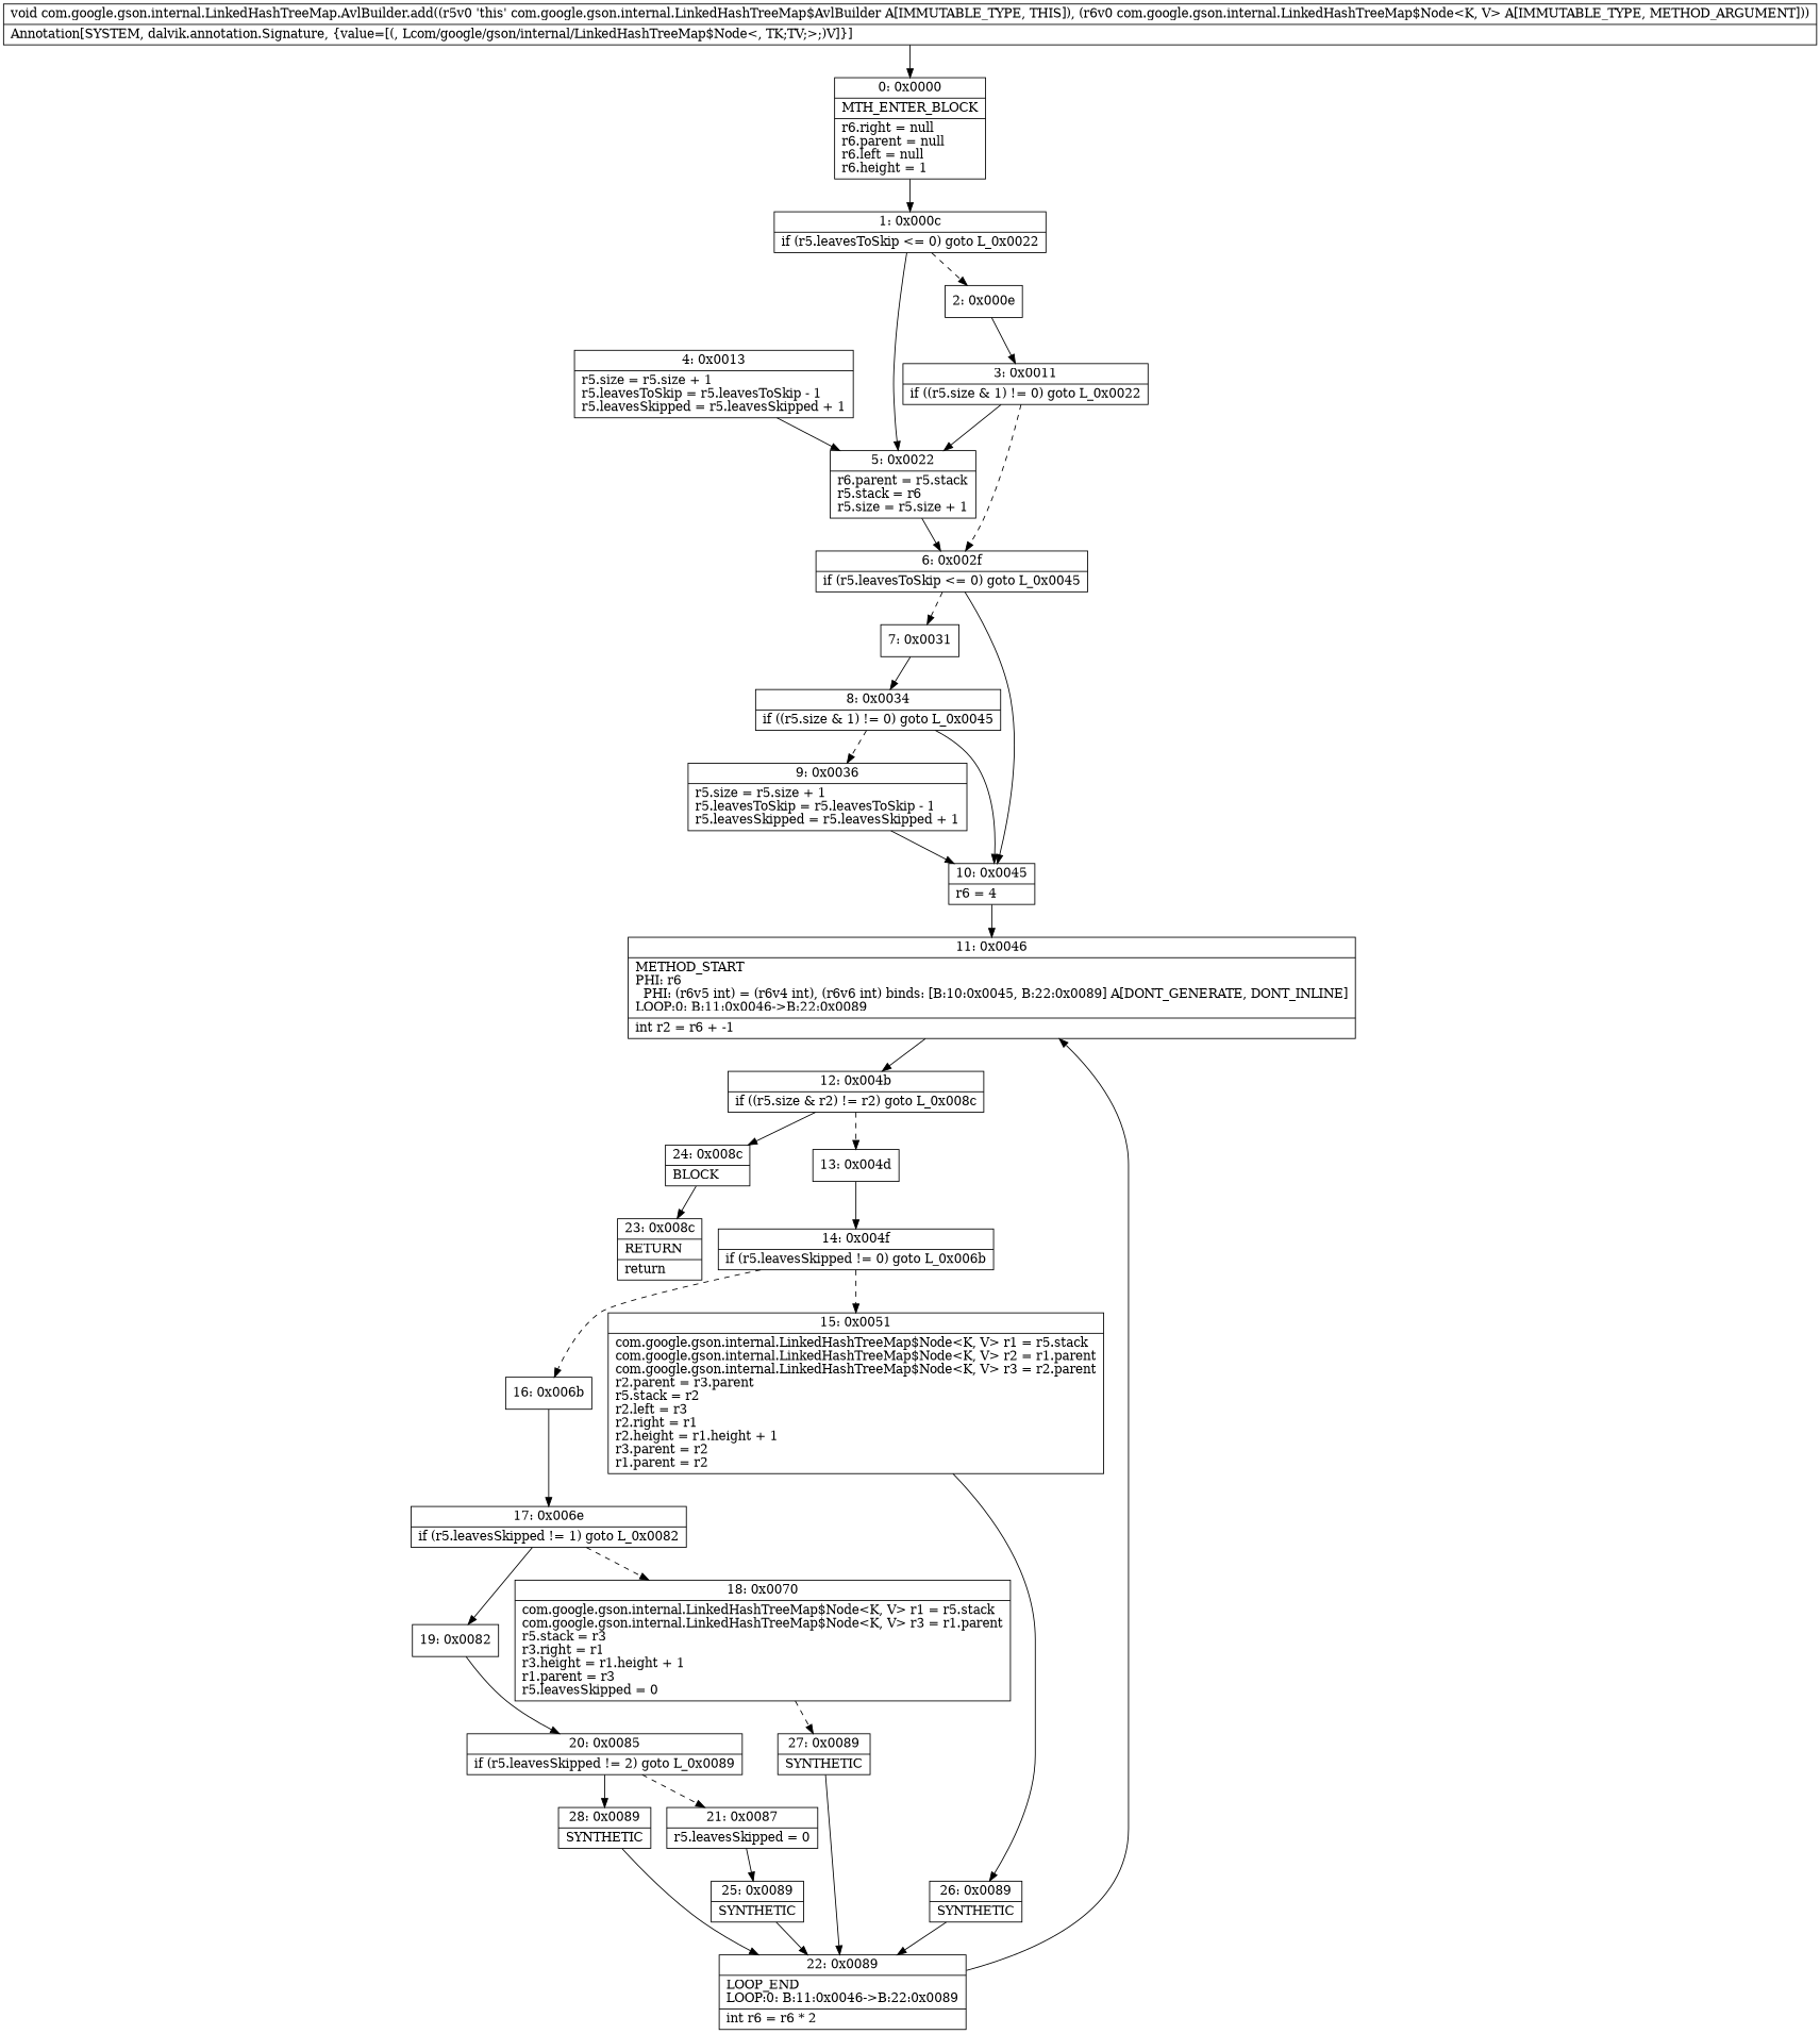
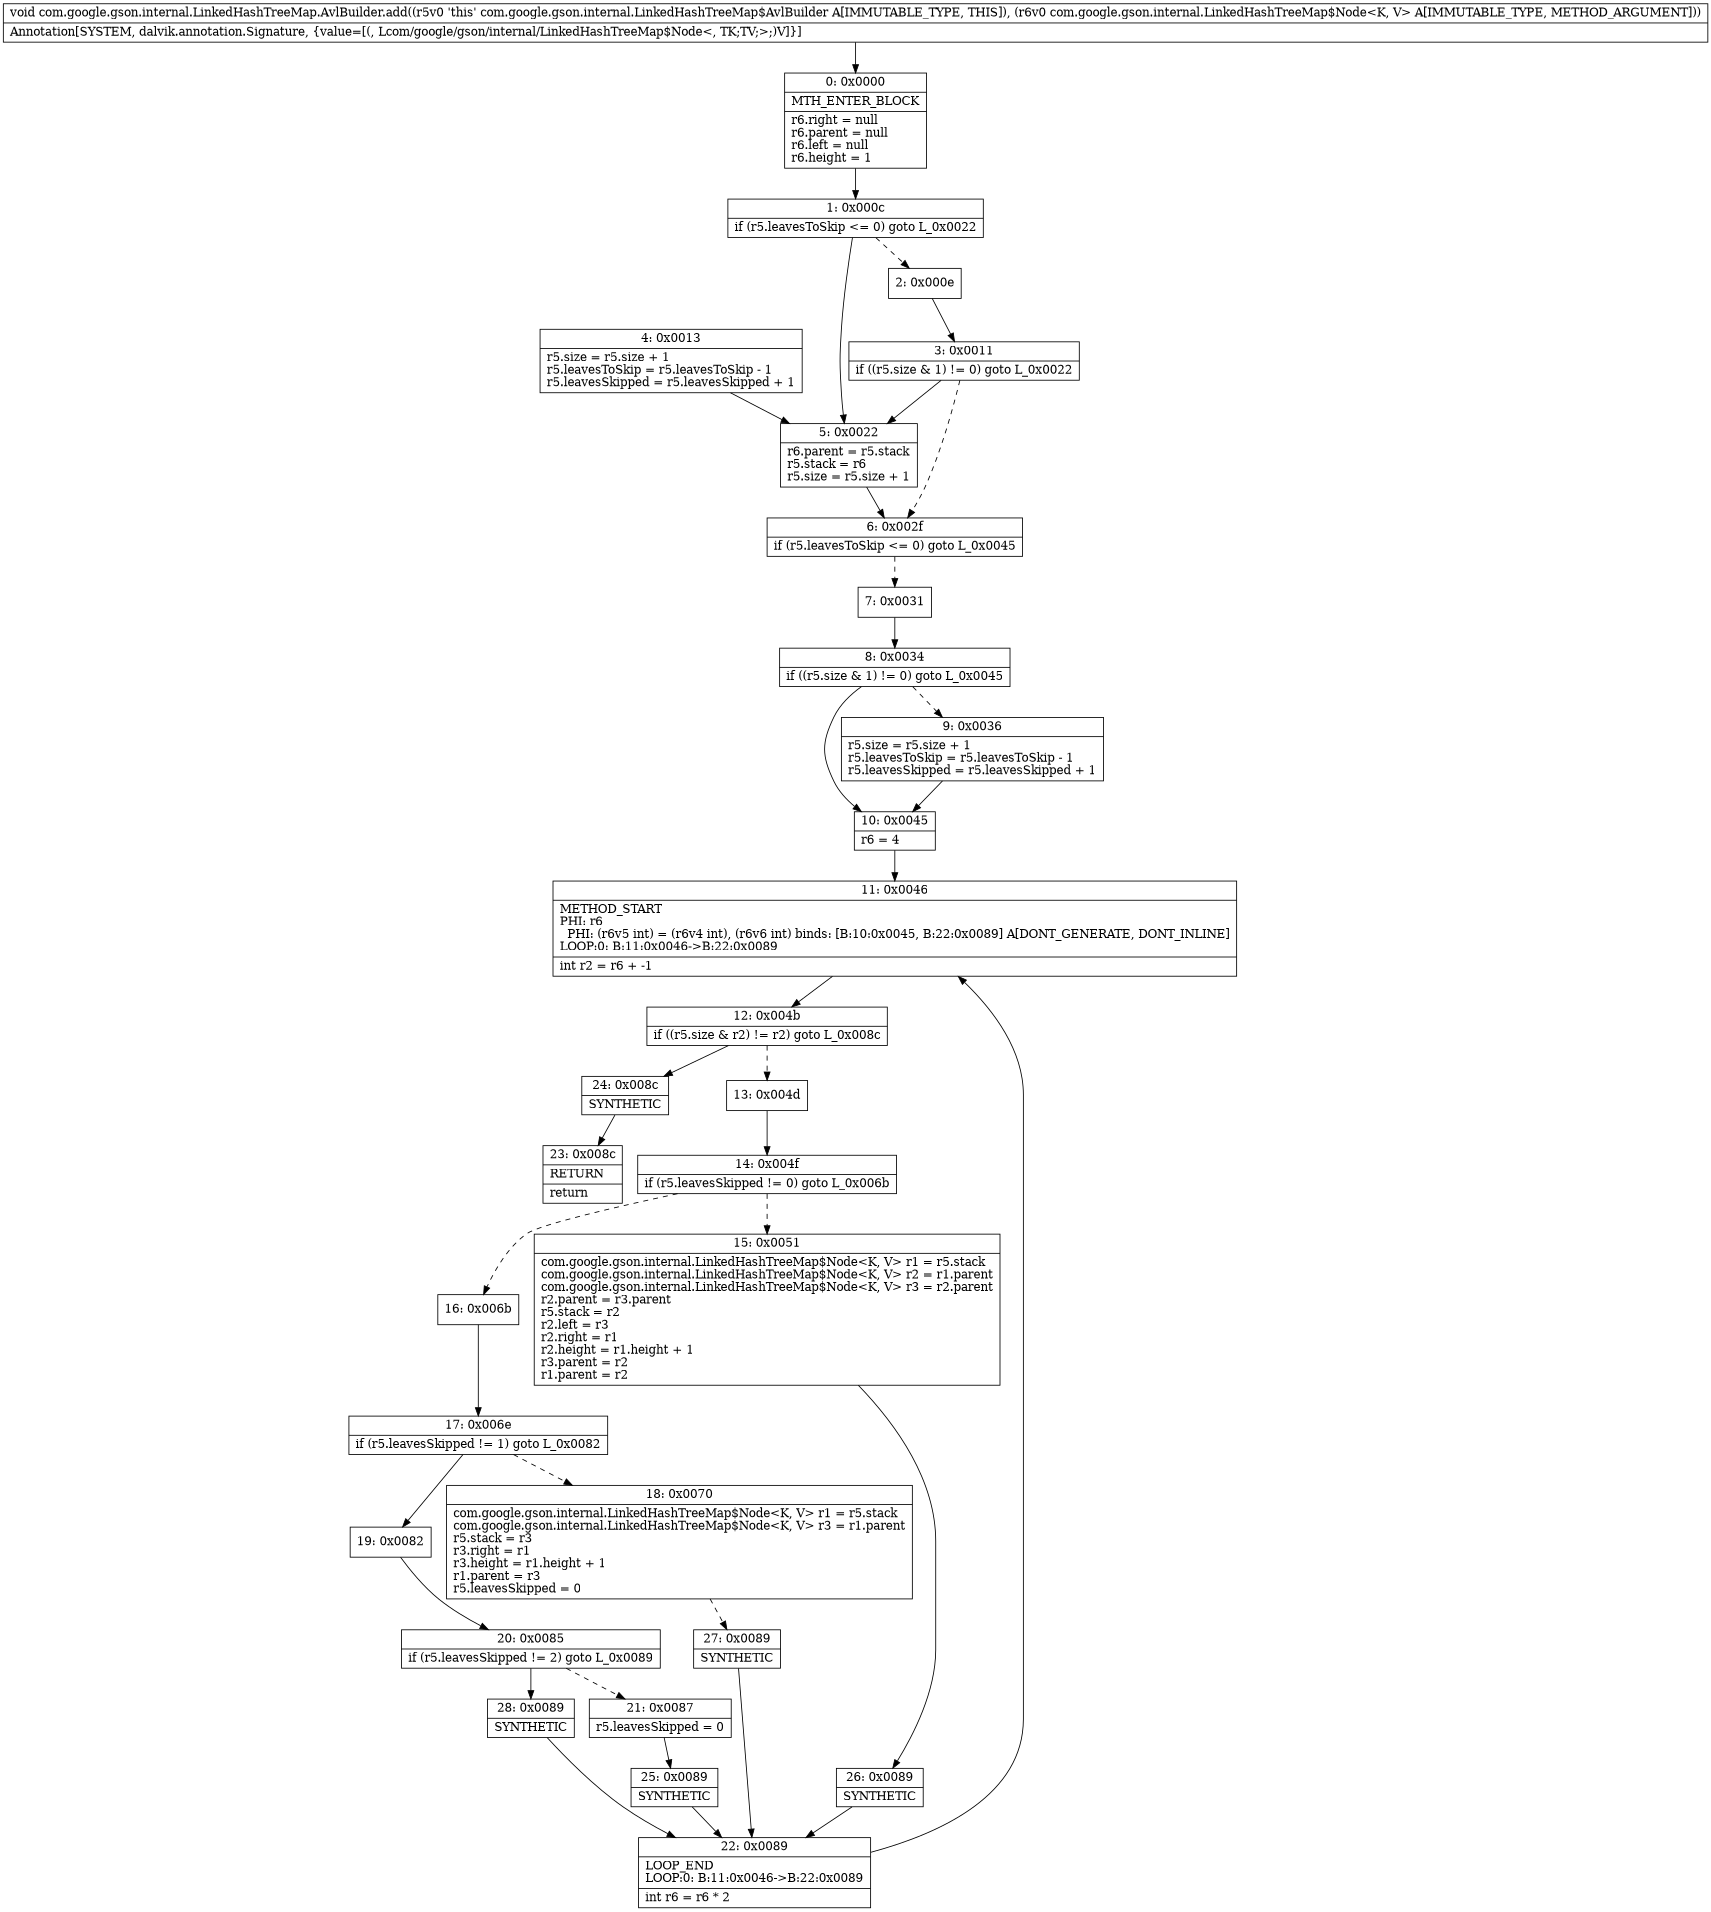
  digraph {
    node [shape=record]
    n1 [label="{0\:\ 0x0000|MTH_ENTER_BLOCK\l|r6.right = null\lr6.parent = null\lr6.left = null\lr6.height = 1\l}"]
    n2 [label="{1\:\ 0x000c|if (r5.leavesToSkip \<= 0) goto L_0x0022\l}"]
    n3 [label="{2\:\ 0x000e}"]
    n4 [label="{5\:\ 0x0022|r6.parent = r5.stack\lr5.stack = r6\lr5.size = r5.size + 1\l}"]
    n5 [label="{3\:\ 0x0011|if ((r5.size & 1) != 0) goto L_0x0022\l}"]
    n6 [label="{6\:\ 0x002f|if (r5.leavesToSkip \<= 0) goto L_0x0045\l}"]
    n7 [label="{4\:\ 0x0013|r5.size = r5.size + 1\lr5.leavesToSkip = r5.leavesToSkip \- 1\lr5.leavesSkipped = r5.leavesSkipped + 1\l}"]
    n8 [label="{7\:\ 0x0031}"]
    n9 [label="{10\:\ 0x0045|r6 = 4\l}"]
    n10 [label="{8\:\ 0x0034|if ((r5.size & 1) != 0) goto L_0x0045\l}"]
    n11 [label="{11\:\ 0x0046|METHOD_START\lPHI: r6 \l  PHI: (r6v5 int) = (r6v4 int), (r6v6 int) binds: [B:10:0x0045, B:22:0x0089] A[DONT_GENERATE, DONT_INLINE]\lLOOP:0: B:11:0x0046\-\>B:22:0x0089\l|int r2 = r6 + \-1\l}"]
    n12 [label="{9\:\ 0x0036|r5.size = r5.size + 1\lr5.leavesToSkip = r5.leavesToSkip \- 1\lr5.leavesSkipped = r5.leavesSkipped + 1\l}"]
    n13 [label="{12\:\ 0x004b|if ((r5.size & r2) != r2) goto L_0x008c\l}"]
    n14 [label="{13\:\ 0x004d}"]
-   n15 [label="{24\:\ 0x008c|BLOCK\l}"]
+   n15 [label="{24\:\ 0x008c|SYNTHETIC\l}"]
    n16 [label="{14\:\ 0x004f|if (r5.leavesSkipped != 0) goto L_0x006b\l}"]
    n17 [label="{23\:\ 0x008c|RETURN\l|return\l}"]
    n18 [label="{15\:\ 0x0051|com.google.gson.internal.LinkedHashTreeMap$Node\<K, V\> r1 = r5.stack\lcom.google.gson.internal.LinkedHashTreeMap$Node\<K, V\> r2 = r1.parent\lcom.google.gson.internal.LinkedHashTreeMap$Node\<K, V\> r3 = r2.parent\lr2.parent = r3.parent\lr5.stack = r2\lr2.left = r3\lr2.right = r1\lr2.height = r1.height + 1\lr3.parent = r2\lr1.parent = r2\l}"]
    n19 [label="{16\:\ 0x006b}"]
    n20 [label="{26\:\ 0x0089|SYNTHETIC\l}"]
    n21 [label="{17\:\ 0x006e|if (r5.leavesSkipped != 1) goto L_0x0082\l}"]
    n22 [label="{22\:\ 0x0089|LOOP_END\lLOOP:0: B:11:0x0046\-\>B:22:0x0089\l|int r6 = r6 * 2\l}"]
    n23 [label="{18\:\ 0x0070|com.google.gson.internal.LinkedHashTreeMap$Node\<K, V\> r1 = r5.stack\lcom.google.gson.internal.LinkedHashTreeMap$Node\<K, V\> r3 = r1.parent\lr5.stack = r3\lr3.right = r1\lr3.height = r1.height + 1\lr1.parent = r3\lr5.leavesSkipped = 0\l}"]
    n24 [label="{19\:\ 0x0082}"]
    n25 [label="{27\:\ 0x0089|SYNTHETIC\l}"]
    n26 [label="{20\:\ 0x0085|if (r5.leavesSkipped != 2) goto L_0x0089\l}"]
    n27 [label="{21\:\ 0x0087|r5.leavesSkipped = 0\l}"]
    n28 [label="{28\:\ 0x0089|SYNTHETIC\l}"]
    n29 [label="{25\:\ 0x0089|SYNTHETIC\l}"]
    n30 [label="{void com.google.gson.internal.LinkedHashTreeMap.AvlBuilder.add((r5v0 'this' com.google.gson.internal.LinkedHashTreeMap$AvlBuilder A[IMMUTABLE_TYPE, THIS]), (r6v0 com.google.gson.internal.LinkedHashTreeMap$Node\<K, V\> A[IMMUTABLE_TYPE, METHOD_ARGUMENT]))  | Annotation[SYSTEM, dalvik.annotation.Signature, \{value=[(, Lcom\/google\/gson\/internal\/LinkedHashTreeMap$Node\<, TK;TV;\>;)V]\}]\l}"]
    n1 -> n2
    n2 -> n3 [style=dashed]
    n2 -> n4
    n3 -> n5
    n4 -> n6
    n5 -> n4
    n5 -> n6 [style=dashed]
    n6 -> n8 [style=dashed]
-   n6 -> n9
    n7 -> n4
    n8 -> n10
    n9 -> n11
    n10 -> n9
    n10 -> n12 [style=dashed]
    n11 -> n13
    n12 -> n9
    n13 -> n14 [style=dashed]
    n13 -> n15
    n14 -> n16
    n15 -> n17
    n16 -> n18 [style=dashed]
    n16 -> n19 [style=dashed]
    n18 -> n20
    n19 -> n21
    n20 -> n22
    n21 -> n23 [style=dashed]
    n21 -> n24
    n22 -> n11
    n23 -> n25 [style=dashed]
    n24 -> n26
    n25 -> n22
    n26 -> n27 [style=dashed]
    n26 -> n28
    n27 -> n29
    n28 -> n22
    n29 -> n22
    n30 -> n1
  }
